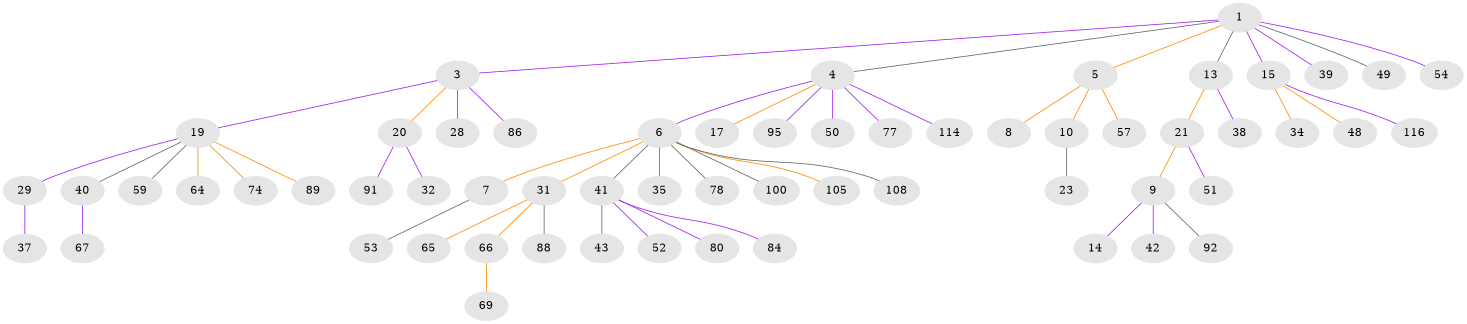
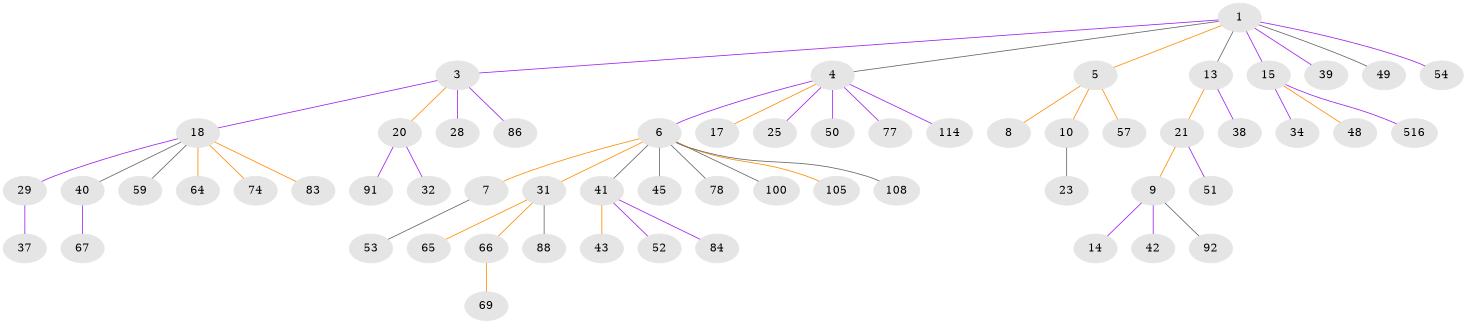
  graph {
    node [color=gray90 style=filled]
    edge [color=purple]
    1 [super="+2"]
    3 [super="+12+61"]
    4 [super="+16"]
    5 [super="+55+79"]
    13 [super="+119"]
    15 [super="+22+102+87"]
    39
    49
    54 [super="+56"]
-   18 [super="+23+30" label=19]
+   18 [super="+23+30"]
    20
    28
    86
    6 [super="+26+62+24+19"]
    17 [super="+95"]
-   25 [super="+101+44" label=95]
+   25 [super="+101+44"]
    50 [super="+94+98"]
    77 [super="+90"]
    114
    8
    10 [super="+71+68"]
    57
    9 [super="+11"]
    14
    42
    92
    21 [super="+33"]
    38
    34
    48
-   116
+   116 [label=516]
    29 [super="+35+47+117+93"]
    40 [super="+104"]
    59
    64 [super="+82"]
    74
-   83 [label=89]
+   83
    91
    32 [super="+89"]
    7 [super="+75"]
    31 [super="+36"]
    41
-   45 [label=35]
+   45
    78 [super="+115+106"]
    100
    105
    108
    n48 [label=23]
    53
    65
    66
    88
    43
    52
-   80 [super="+121"]
    84 [super="+113"]
    51 [super="+58"]
    37 [super="+111"]
    67 [super="+85"]
    69 [super="+76+109"]
    1 -- 3
    1 -- 4 [color=gray40]
    1 -- 5 [color=darkorange]
    1 -- 13 [color=gray40]
    1 -- 15
    1 -- 39
    1 -- 49 [color=gray40]
    1 -- 54
    3 -- 18
    3 -- 20 [color=darkorange]
    3 -- 28
    3 -- 86
    4 -- 6
    4 -- 17 [color=darkorange]
    4 -- 25
    4 -- 50
    4 -- 77
    4 -- 114
    5 -- 8 [color=darkorange]
    5 -- 10 [color=darkorange]
    5 -- 57 [color=darkorange]
    13 -- 21 [color=darkorange]
    13 -- 38
-   15 -- 34 [color=darkorange]
+   15 -- 34
    15 -- 48 [color=darkorange]
    15 -- 116
    18 -- 29
    18 -- 40 [color=gray40]
    18 -- 59 [color=gray40]
    18 -- 64 [color=darkorange]
    18 -- 74 [color=darkorange]
    18 -- 83 [color=darkorange]
    20 -- 91
    20 -- 32
    6 -- 7 [color=darkorange]
    6 -- 31 [color=darkorange]
    6 -- 41 [color=gray40]
    6 -- 45 [color=gray40]
    6 -- 78 [color=gray40]
    6 -- 100 [color=gray40]
    6 -- 105 [color=darkorange]
    6 -- 108 [color=gray40]
    10 -- n48 [color=gray40]
    9 -- 14
    9 -- 42
    9 -- 92 [color=gray40]
    21 -- 9 [color=darkorange]
    21 -- 51
    29 -- 37
    40 -- 67
    7 -- 53 [color=gray40]
    31 -- 65 [color=darkorange]
    31 -- 66 [color=darkorange]
    31 -- 88 [color=gray40]
-   41 -- 43 [color=gray40]
+   41 -- 43 [color=darkorange]
    41 -- 52
-   41 -- 80
    41 -- 84
    66 -- 69 [color=darkorange]
  }
